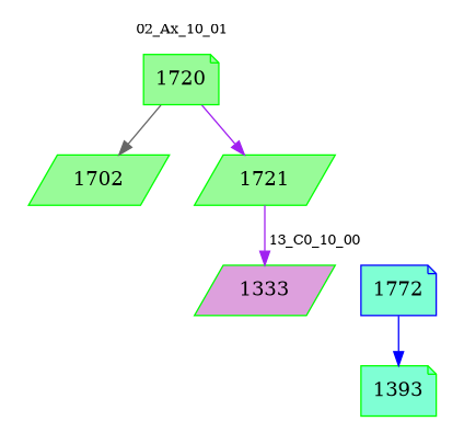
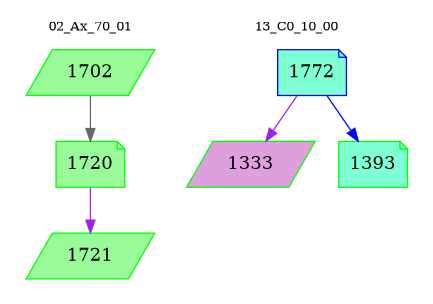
  digraph {
    node [color=green fillcolor=palegreen shape=note style=filled]
    edge [color=purple]
    n1 [label=1720]
    n2 [label=1702 shape=parallelogram]
    n3 [label=1721 shape=parallelogram]
    n4 [color=blue fillcolor=aquamarine label=1772]
    n5 [fillcolor=plum label=1333 shape=parallelogram]
    n6 [fillcolor=aquamarine label=1393]
    subgraph cluster_1 {
      color=white
      fontsize=10
-     label="02_Ax_10_01"
+     label="02_Ax_70_01"
      n1
      n2
      n3
    }
    subgraph cluster_2 {
      color=white
      fontsize=10
      label="13_C0_10_00"
      n4
      n5
      n6
    }
-   n1 -> n2 [color=gray40]
+   n2 -> n1 [color=gray40]
    n1 -> n3
-   n3 -> n5
+   n4 -> n5
    n4 -> n6 [color=blue]
  }
